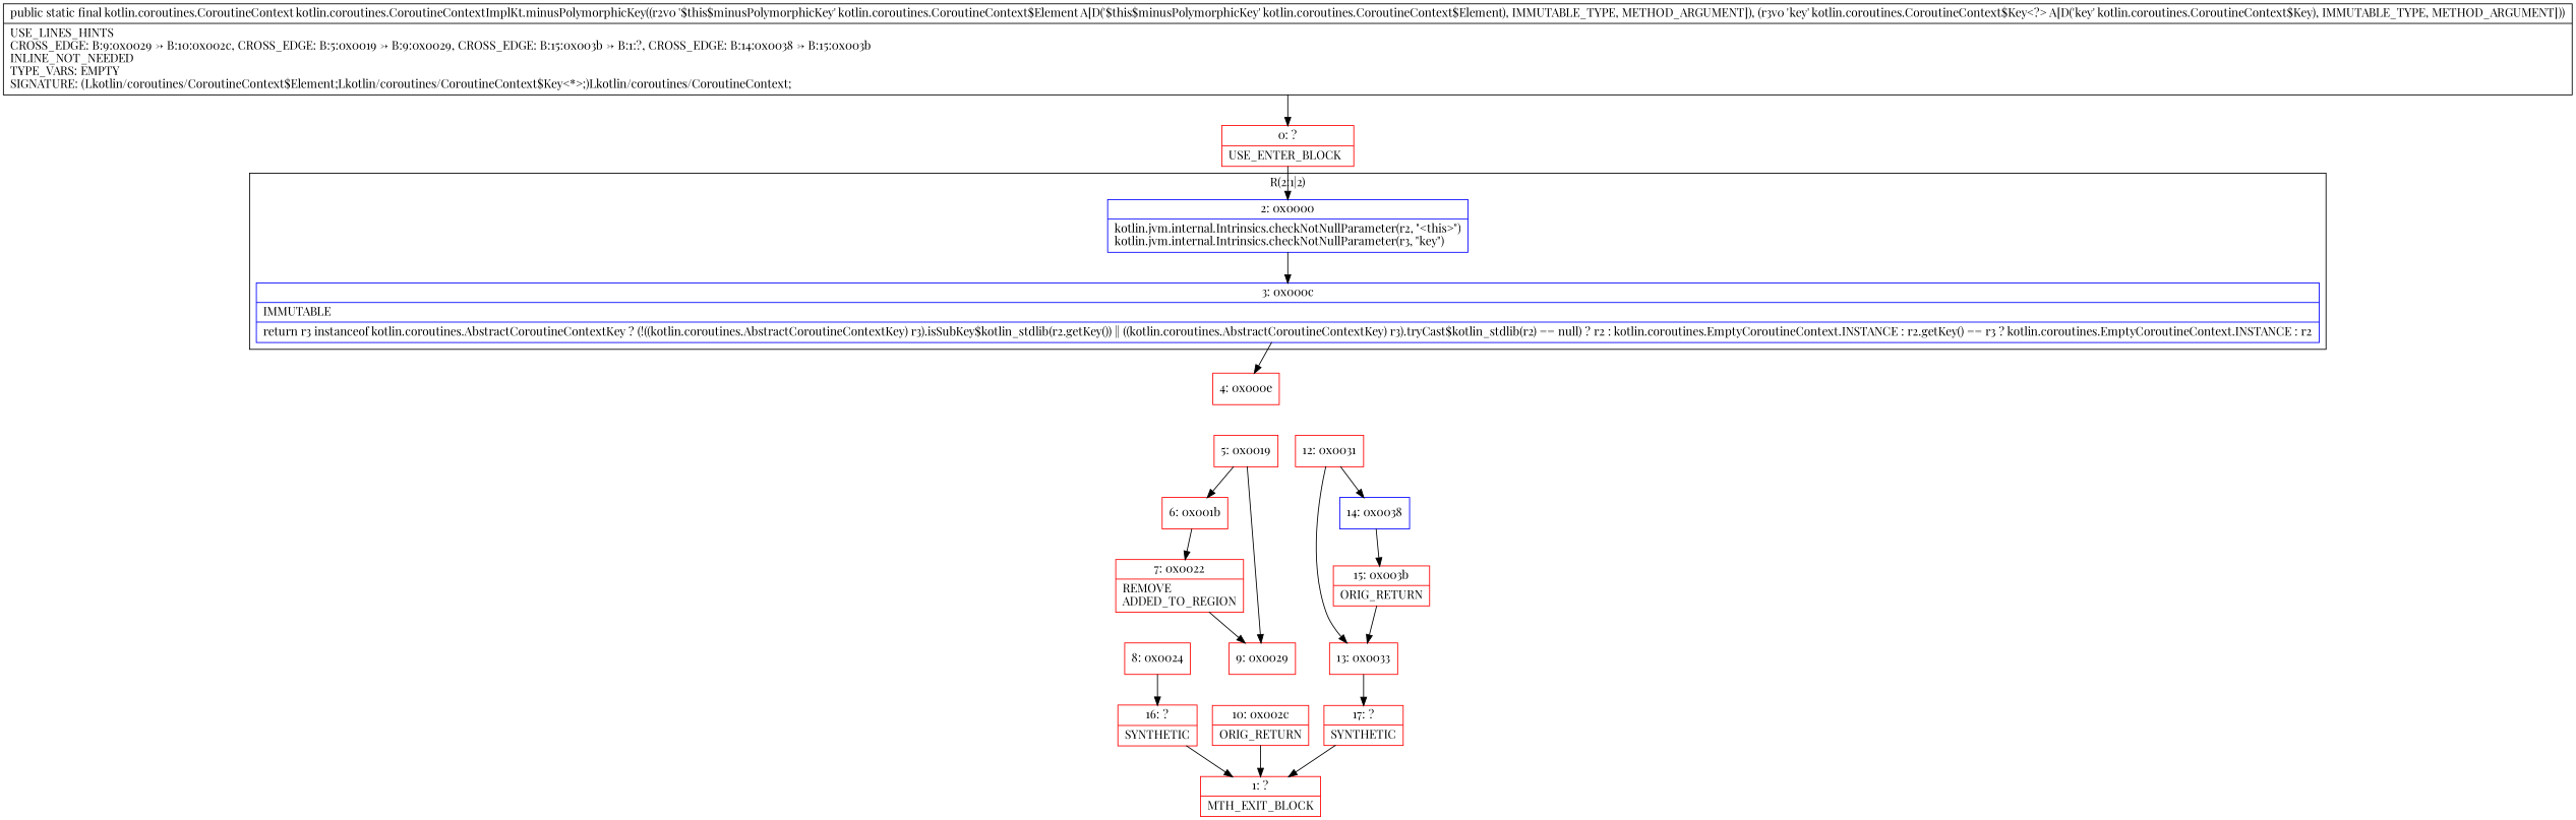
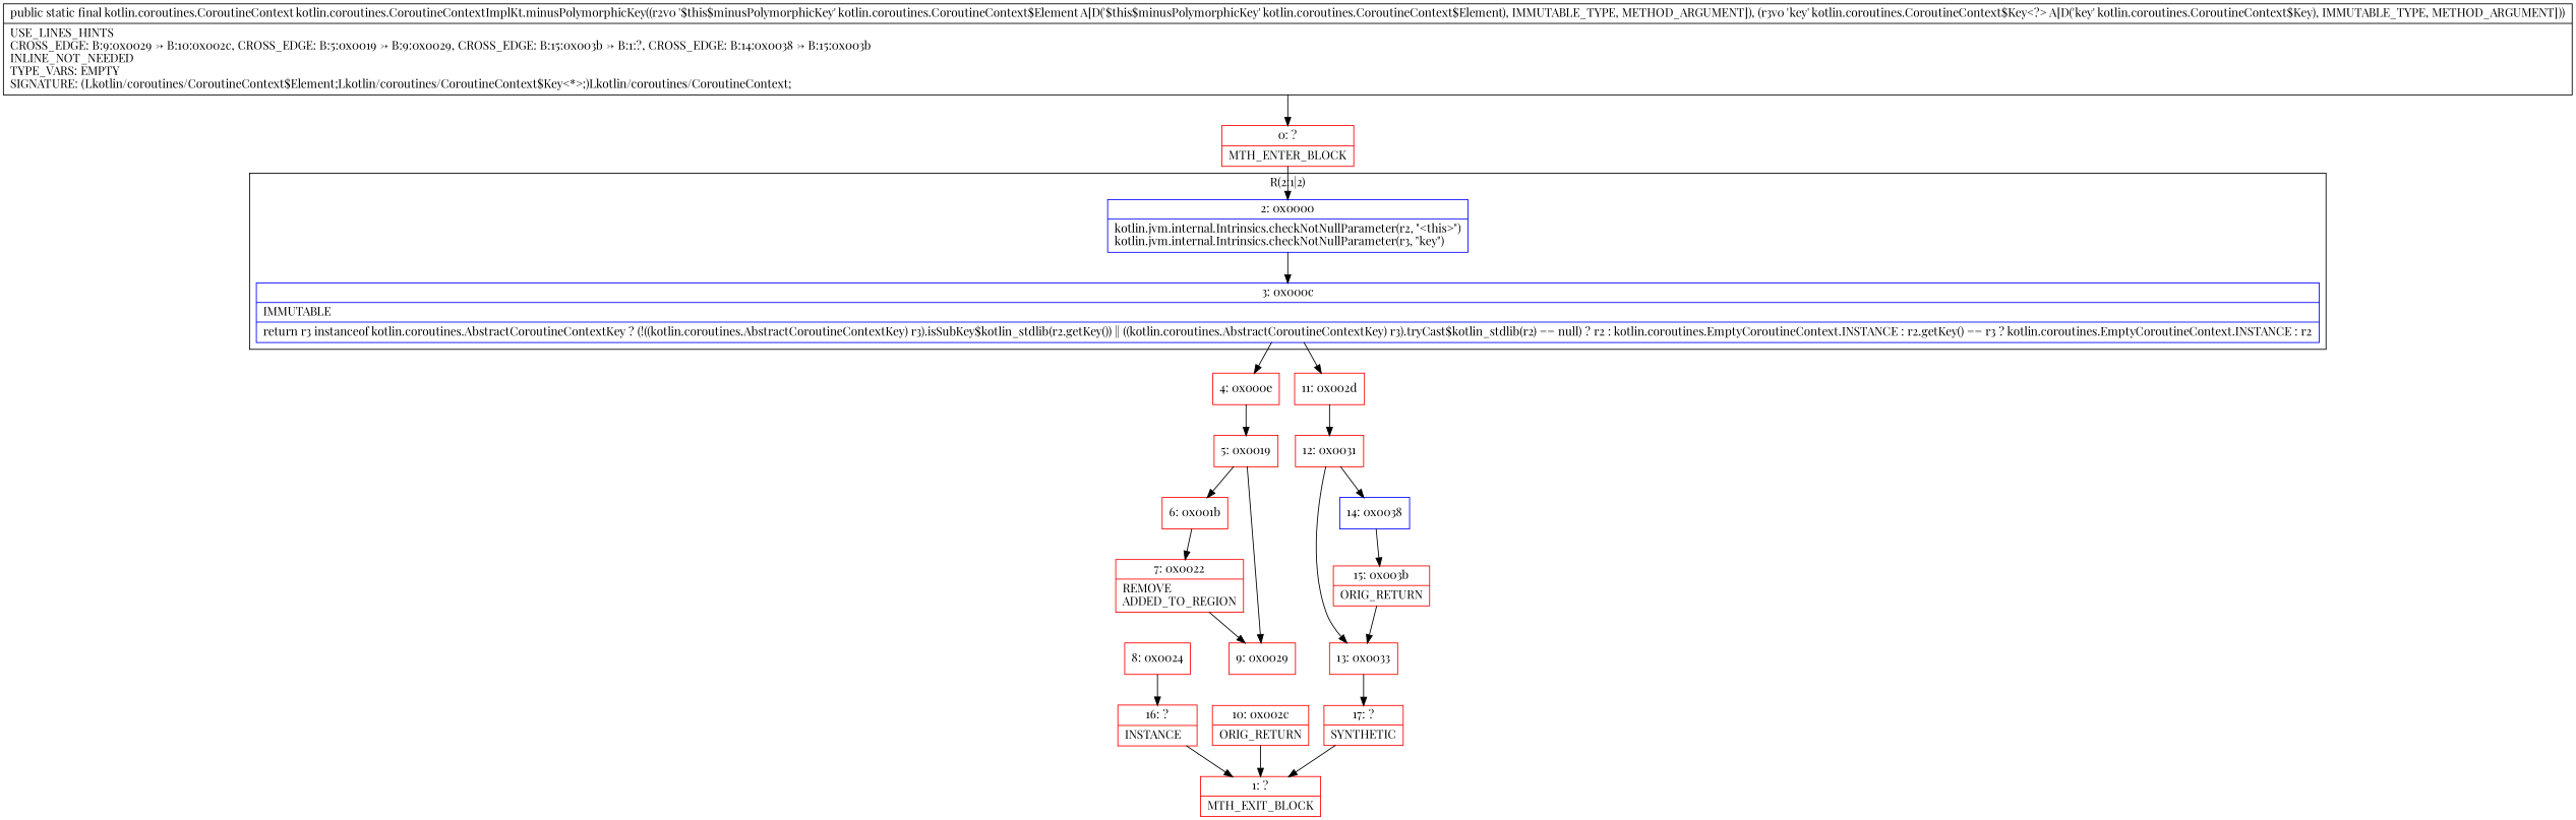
  digraph {
    fontname="Playfair Display"
    node [color=red fontname="Playfair Display" shape=record]
    edge [fontname="Playfair Display"]
    n1 [color=blue label="{2\:\ 0x0000|kotlin.jvm.internal.Intrinsics.checkNotNullParameter(r2, \"\<this\>\")\lkotlin.jvm.internal.Intrinsics.checkNotNullParameter(r3, \"key\")\l}"]
    n2 [color=blue label="{3\:\ 0x000c|IMMUTABLE\l|return r3 instanceof kotlin.coroutines.AbstractCoroutineContextKey ? (!((kotlin.coroutines.AbstractCoroutineContextKey) r3).isSubKey$kotlin_stdlib(r2.getKey()) \|\| ((kotlin.coroutines.AbstractCoroutineContextKey) r3).tryCast$kotlin_stdlib(r2) == null) ? r2 : kotlin.coroutines.EmptyCoroutineContext.INSTANCE : r2.getKey() == r3 ? kotlin.coroutines.EmptyCoroutineContext.INSTANCE : r2\l}"]
    n3 [label="{4\:\ 0x000e}"]
+   n4 [label="{11\:\ 0x002d}"]
    n5 [label="{5\:\ 0x0019}"]
    n6 [label="{12\:\ 0x0031}"]
-   n7 [label="{0\:\ ?|USE_ENTER_BLOCK\l}"]
+   n7 [label="{0\:\ ?|MTH_ENTER_BLOCK\l}"]
    n8 [label="{6\:\ 0x001b}"]
    n9 [label="{9\:\ 0x0029}"]
    n10 [label="{7\:\ 0x0022|REMOVE\lADDED_TO_REGION\l}"]
    n11 [label="{8\:\ 0x0024}"]
-   n12 [label="{16\:\ ?|SYNTHETIC\l}"]
+   n12 [label="{16\:\ ?|INSTANCE\l}"]
    n13 [label="{1\:\ ?|MTH_EXIT_BLOCK\l}"]
    n14 [label="{10\:\ 0x002c|ORIG_RETURN\l}"]
    n15 [label="{13\:\ 0x0033}"]
    n16 [color=blue label="{14\:\ 0x0038}"]
    n17 [label="{17\:\ ?|SYNTHETIC\l}"]
    n18 [label="{15\:\ 0x003b|ORIG_RETURN\l}"]
    n19 [label="{public static final kotlin.coroutines.CoroutineContext kotlin.coroutines.CoroutineContextImplKt.minusPolymorphicKey((r2v0 '$this$minusPolymorphicKey' kotlin.coroutines.CoroutineContext$Element A[D('$this$minusPolymorphicKey' kotlin.coroutines.CoroutineContext$Element), IMMUTABLE_TYPE, METHOD_ARGUMENT]), (r3v0 'key' kotlin.coroutines.CoroutineContext$Key\<?\> A[D('key' kotlin.coroutines.CoroutineContext$Key), IMMUTABLE_TYPE, METHOD_ARGUMENT]))  | USE_LINES_HINTS\lCROSS_EDGE: B:9:0x0029 \-\> B:10:0x002c, CROSS_EDGE: B:5:0x0019 \-\> B:9:0x0029, CROSS_EDGE: B:15:0x003b \-\> B:1:?, CROSS_EDGE: B:14:0x0038 \-\> B:15:0x003b\lINLINE_NOT_NEEDED\lTYPE_VARS: EMPTY\lSIGNATURE: (Lkotlin\/coroutines\/CoroutineContext$Element;Lkotlin\/coroutines\/CoroutineContext$Key\<*\>;)Lkotlin\/coroutines\/CoroutineContext;\l}" color=""]
    subgraph cluster_1 {
      label="R(2:1|2)"
      n1
      n2
    }
    n1 -> n2
    n2 -> n3
+   n2 -> n4
+   n3 -> n5
+   n4 -> n6
    n5 -> n8
    n5 -> n9
    n6 -> n15
    n6 -> n16
    n7 -> n1
    n8 -> n10
    n10 -> n9
    n11 -> n12
    n12 -> n13
    n14 -> n13
    n15 -> n17
    n16 -> n18
    n17 -> n13
    n18 -> n15
    n19 -> n7
  }
